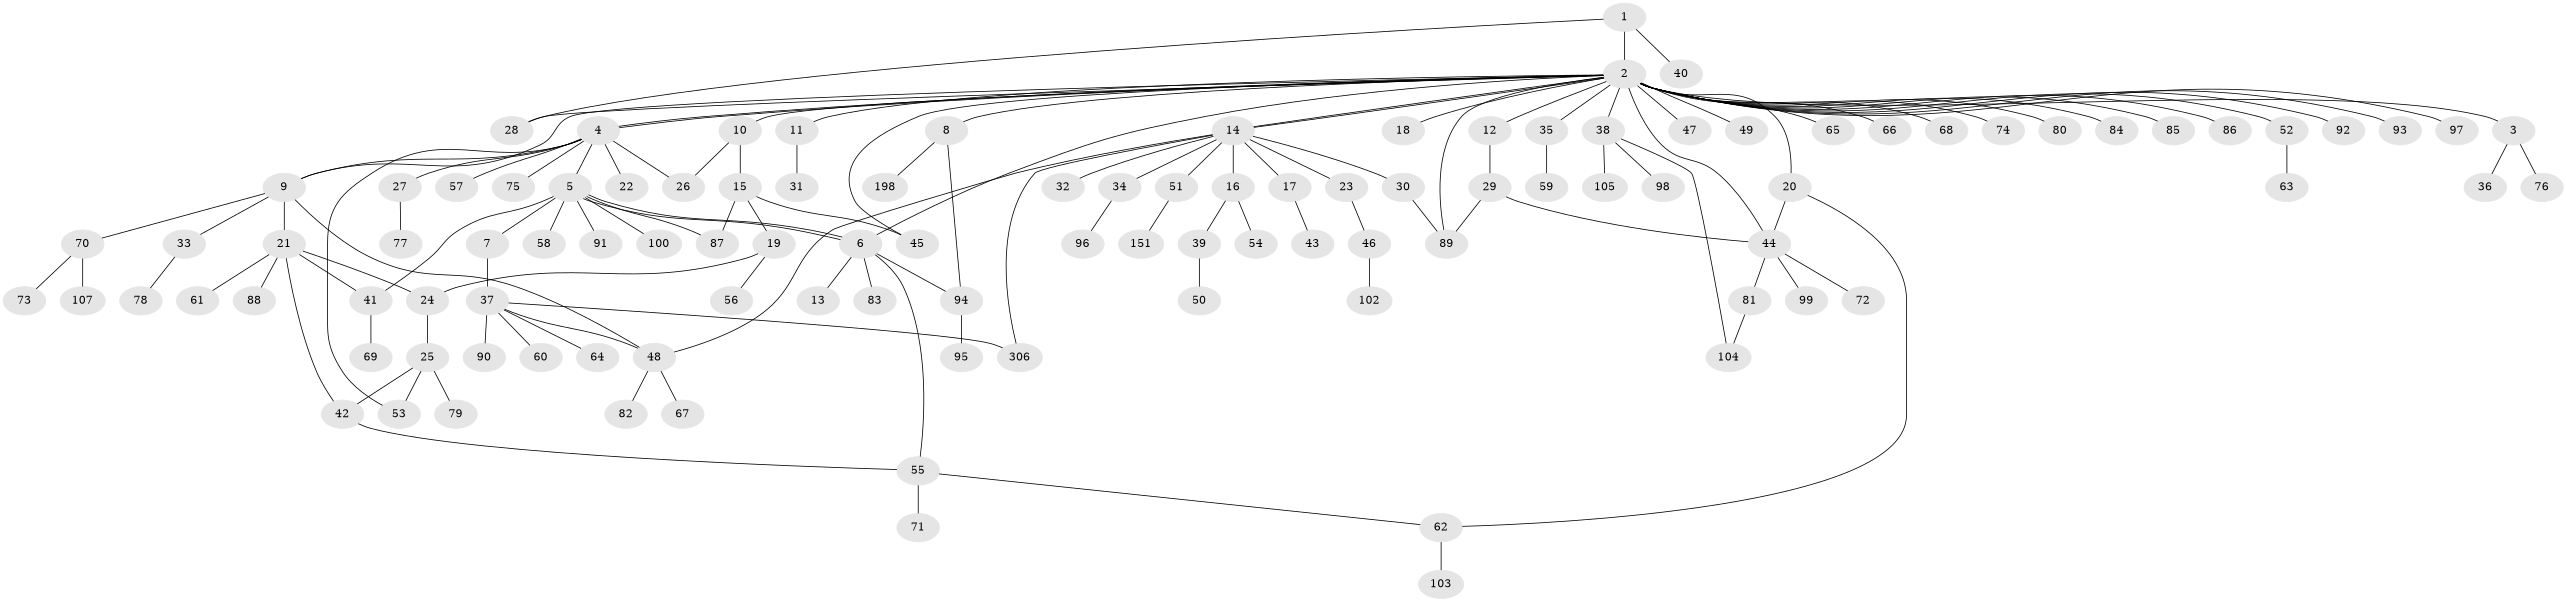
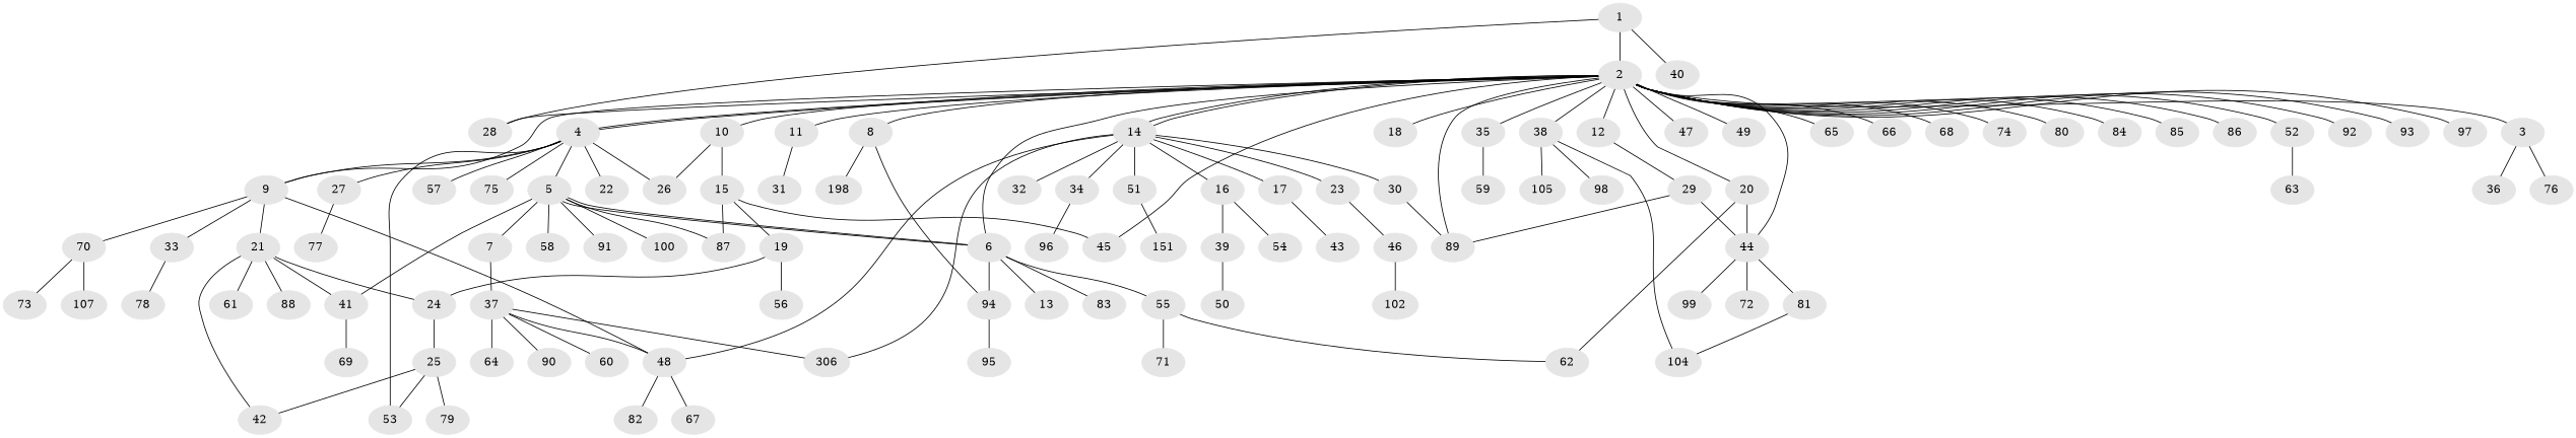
  graph {
    node [color=gray90 style=filled]
    1
    2
    28
    40
    3
    4
    6
    8
    9
    10
    11
    12
    14
    18
    20
    35
    38
    44
    45
    47
    49
    52
    65
    66
    68
    74
    80
    84
    85
    86
    89
    92
    93
    97
    36
    76
    5
    22
    26
    27
    53
    57
    75
    94
    13
    55
    83
    n48 [label=198]
    21
    33
    48
    70
    15
    31
    29
    16
    17
    23
    30
    32
    34
    51
    n63 [label=306]
    62
    59
    98
    104
    105
    72
    81
    99
    63
    7
    41
    58
    87
    91
    100
    77
    95
    37
    69
    71
    60
    64
    90
    24
    42
    61
    88
    78
    67
    82
    73
    107
    19
    39
    54
    43
    46
    96
    n102 [label=151]
    56
    50
    25
-   103
    102
    79
    1 -- 2
    1 -- 28
    1 -- 40
    2 -- 28
    2 -- 3
    2 -- 4
    2 -- 4
    2 -- 6
    2 -- 8
    2 -- 9
    2 -- 10
    2 -- 11
    2 -- 12
    2 -- 14
    2 -- 14
    2 -- 18
    2 -- 20
    2 -- 35
    2 -- 38
    2 -- 44
    2 -- 45
    2 -- 47
    2 -- 49
    2 -- 52
    2 -- 65
    2 -- 66
    2 -- 68
    2 -- 74
    2 -- 80
    2 -- 84
    2 -- 85
    2 -- 86
    2 -- 89
    2 -- 92
    2 -- 93
    2 -- 97
    3 -- 36
    3 -- 76
    4 -- 9
    4 -- 5
    4 -- 22
    4 -- 26
    4 -- 27
    4 -- 53
    4 -- 57
    4 -- 75
    6 -- 94
    6 -- 13
    6 -- 55
    6 -- 83
    8 -- 94
    8 -- n48
    9 -- 21
    9 -- 33
    9 -- 48
    9 -- 70
    10 -- 26
    10 -- 15
    11 -- 31
    12 -- 29
    14 -- 48
    14 -- 16
    14 -- 17
    14 -- 23
    14 -- 30
    14 -- 32
    14 -- 34
    14 -- 51
    14 -- n63
    20 -- 44
    20 -- 62
    35 -- 59
    38 -- 98
    38 -- 104
    38 -- 105
    44 -- 72
    44 -- 81
    44 -- 99
    52 -- 63
    5 -- 6
    5 -- 6
    5 -- 7
    5 -- 41
    5 -- 58
    5 -- 87
    5 -- 91
    5 -- 100
    27 -- 77
    94 -- 95
    55 -- 62
    55 -- 71
    21 -- 41
    21 -- 24
    21 -- 42
    21 -- 61
    21 -- 88
    33 -- 78
    48 -- 67
    48 -- 82
    70 -- 73
    70 -- 107
    15 -- 45
    15 -- 87
    15 -- 19
    29 -- 44
    29 -- 89
    16 -- 39
    16 -- 54
    17 -- 43
    23 -- 46
    30 -- 89
    34 -- 96
    51 -- n102
-   62 -- 103
    81 -- 104
    7 -- 37
    41 -- 69
    37 -- 48
    37 -- n63
    37 -- 60
    37 -- 64
    37 -- 90
    24 -- 25
-   42 -- 55
    19 -- 24
    19 -- 56
    39 -- 50
    46 -- 102
    25 -- 53
    25 -- 42
    25 -- 79
  }
